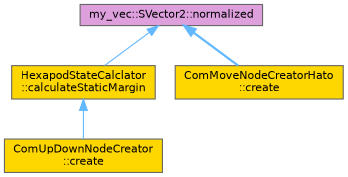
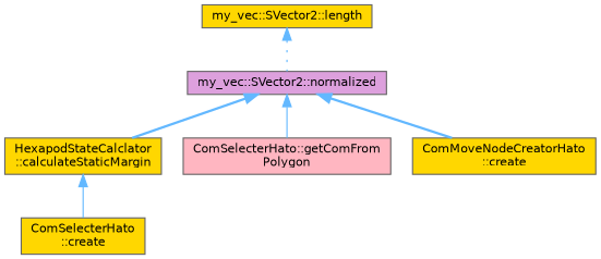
  digraph {
    rankdir=TB
    node [color=grey40 fillcolor=gold fontname=Helvetica fontsize=10 shape=box style=filled]
    edge [color=steelblue1 dir=back fontname=Helvetica fontsize=10 labelfontname=Helvetica labelfontsize=10 style=bold]
+   n1 [color=gray40 fontcolor=black height=0.2 label="my_vec::SVector2::length" width=0.4]
    n2 [fillcolor=plum height=0.2 label="my_vec::SVector2::normalized" width=0.4]
-   n3 [height=0.2 label="ComUpDownNodeCreator\l::create" width=0.4]
+   n3 [height=0.2 label="ComSelecterHato\l::create" width=0.4]
    n4 [height=0.2 label="HexapodStateCalclator\l::calculateStaticMargin" width=0.4]
+   n5 [fillcolor=lightpink height=0.2 label="ComSelecterHato::getComFrom\lPolygon" width=0.4]
    n6 [height=0.2 label="ComMoveNodeCreatorHato\l::create" width=0.4]
-   n2 -> n4 [style=solid]
+   n1 -> n2 [style=dotted]
+   n2 -> n4
+   n2 -> n5 [style=solid]
    n2 -> n6
    n4 -> n3 [style=solid]
  }
